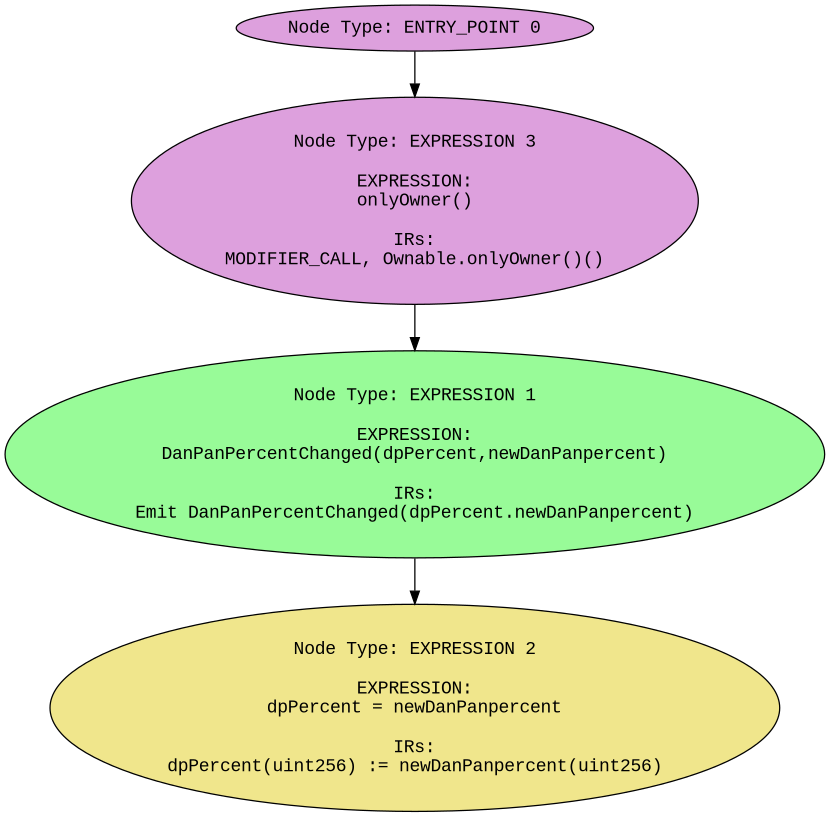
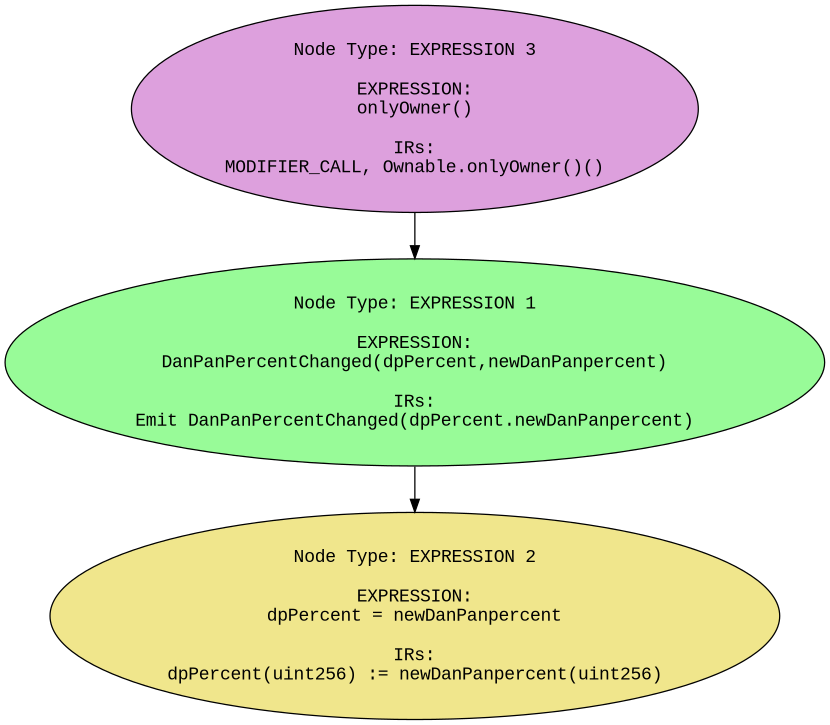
  digraph {
    fontname="Liberation Mono"
    node [style=filled fillcolor=plum fontname="Liberation Mono"]
    edge [fontname="Liberation Mono"]
-   n1 [label="Node Type: ENTRY_POINT 0\n"]
    n2 [label="Node Type: EXPRESSION 3\n\nEXPRESSION:\nonlyOwner()\n\nIRs:\nMODIFIER_CALL, Ownable.onlyOwner()()"]
    n3 [label="Node Type: EXPRESSION 1\n\nEXPRESSION:\nDanPanPercentChanged(dpPercent,newDanPanpercent)\n\nIRs:\nEmit DanPanPercentChanged(dpPercent.newDanPanpercent)" fillcolor=palegreen]
    n4 [label="Node Type: EXPRESSION 2\n\nEXPRESSION:\ndpPercent = newDanPanpercent\n\nIRs:\ndpPercent(uint256) := newDanPanpercent(uint256)" fillcolor=khaki]
-   n1 -> n2
    n2 -> n3
    n3 -> n4
  }
